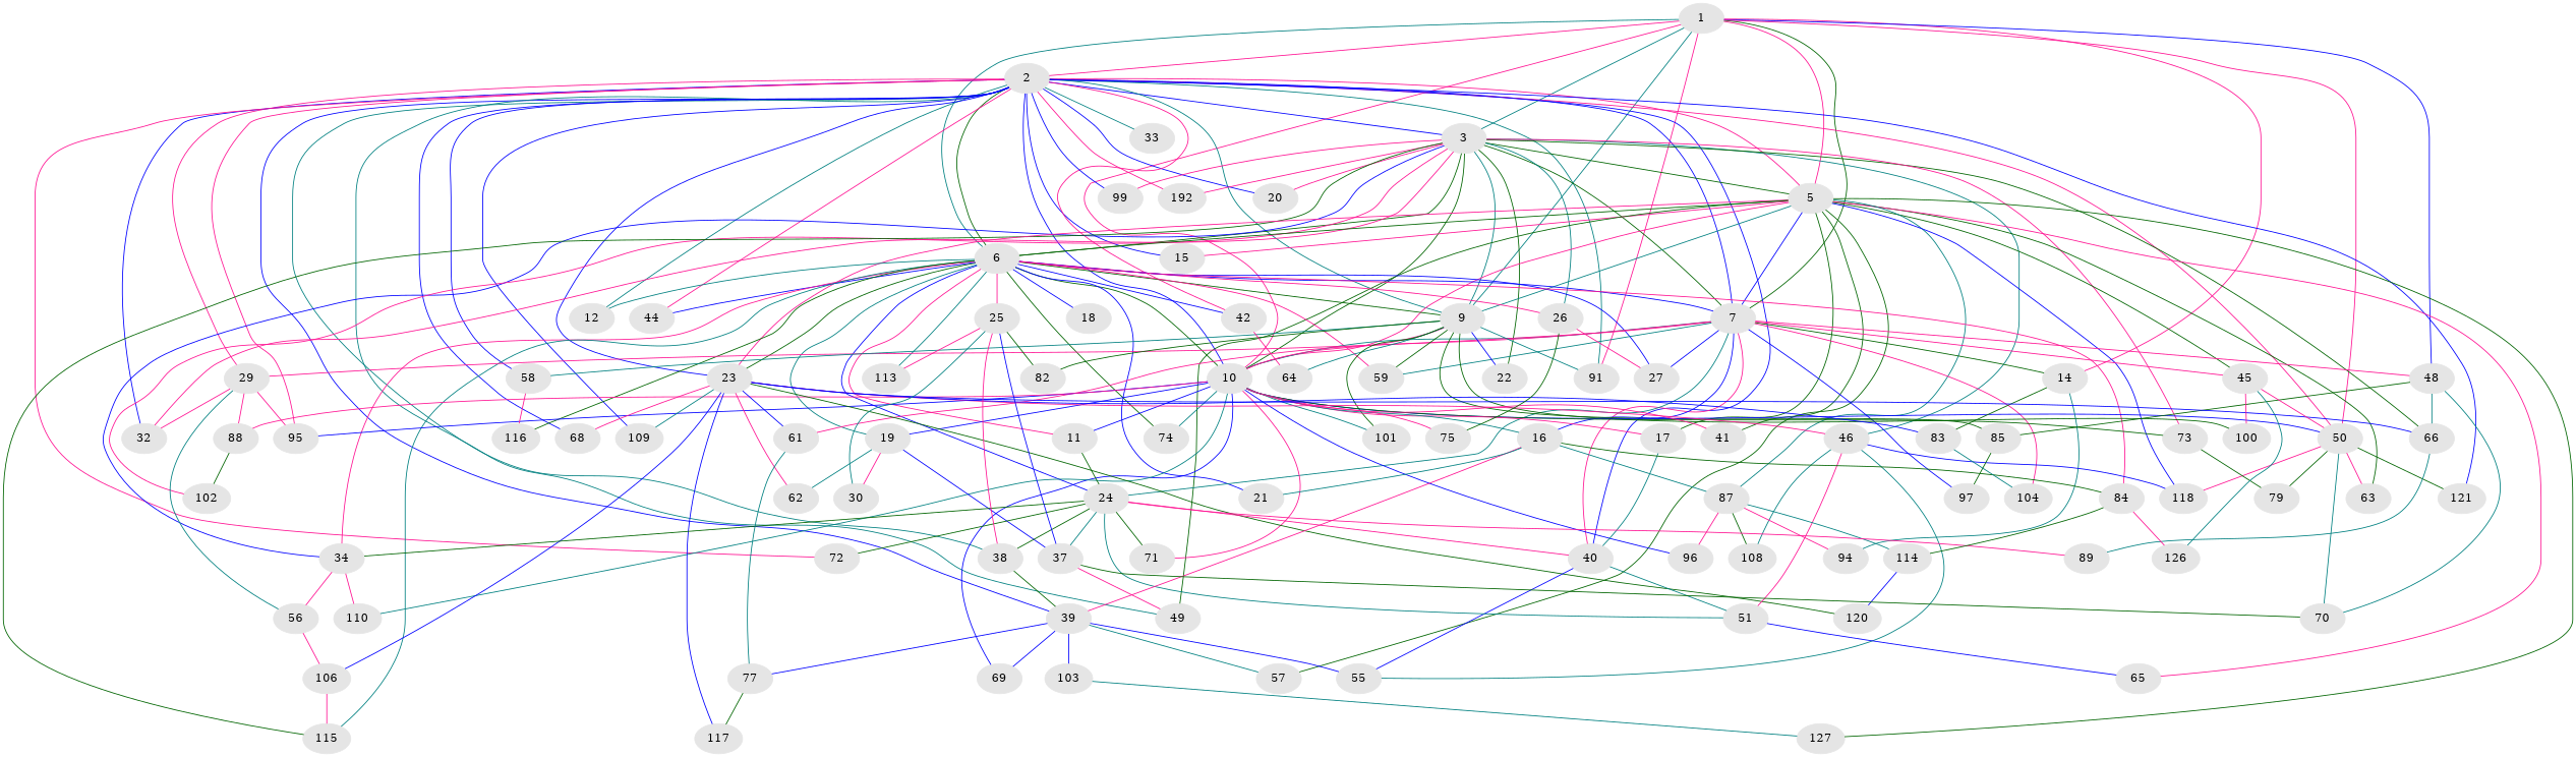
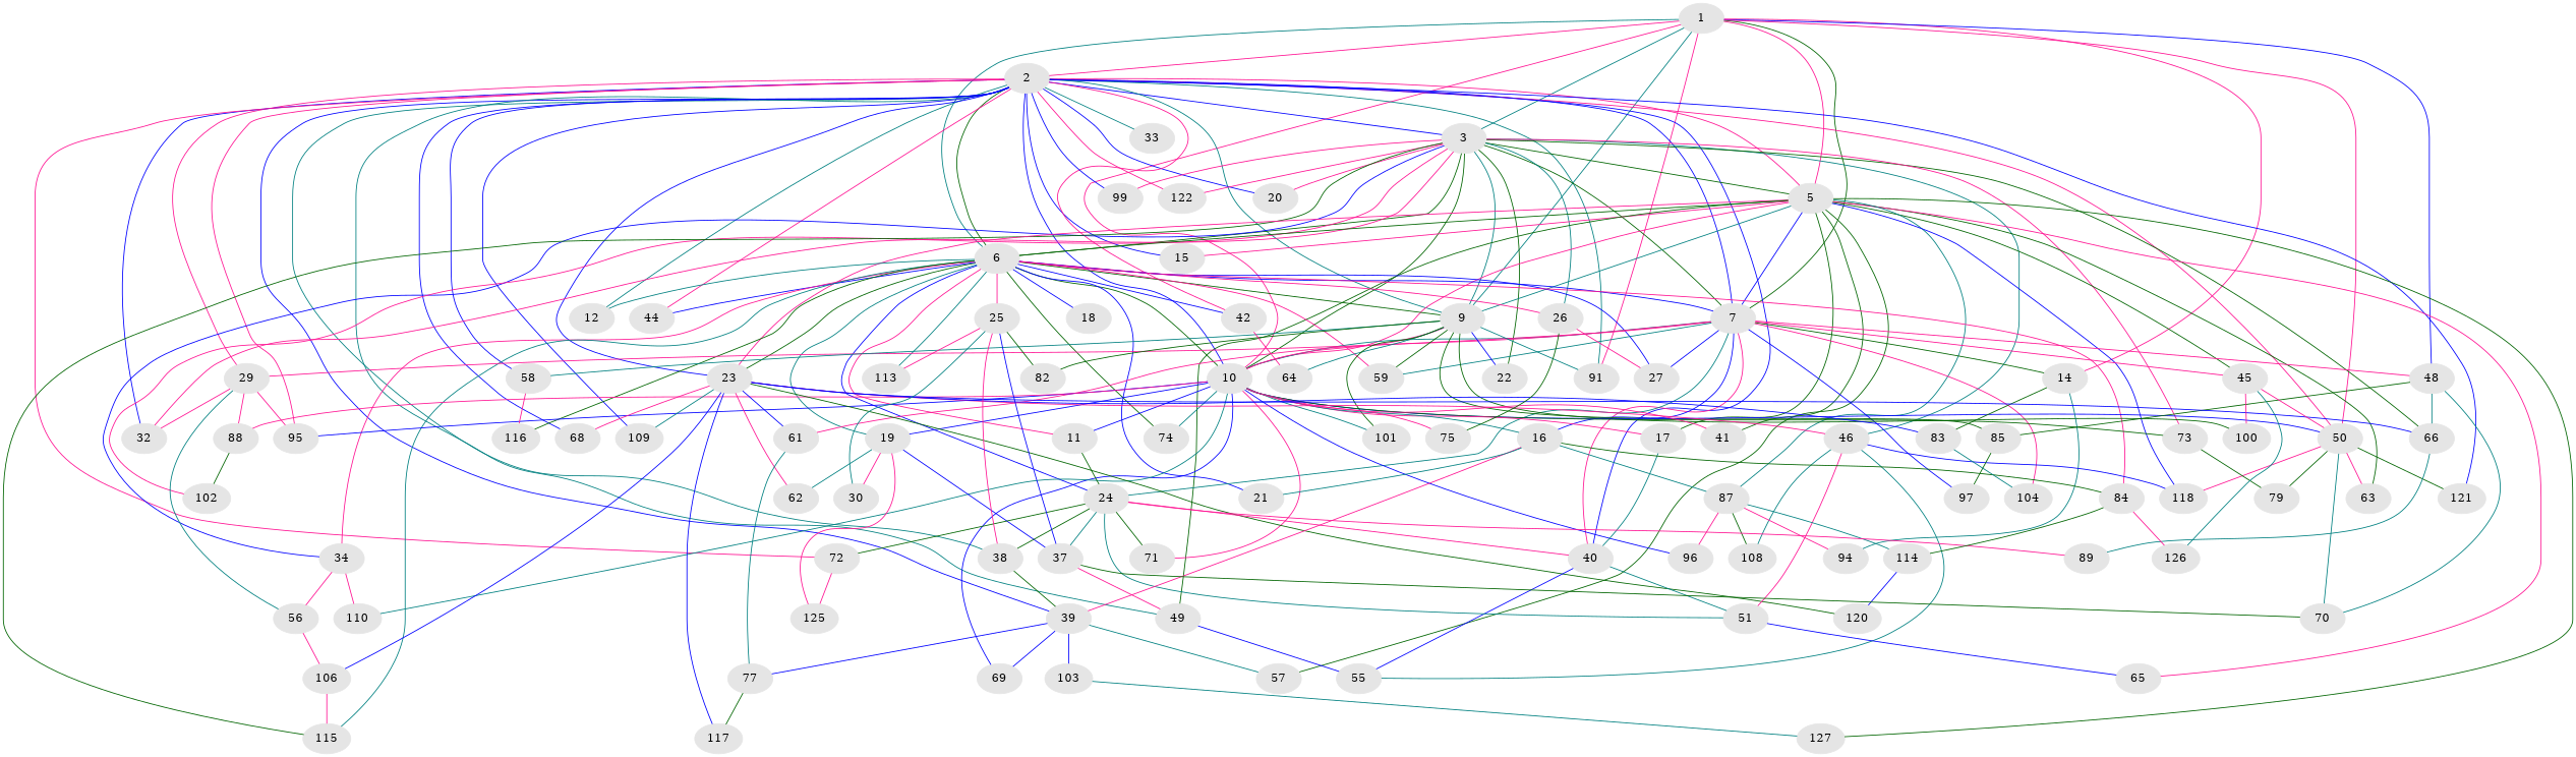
  graph {
    node [color=gray90 style=filled]
    edge [color=deeppink]
    1 [super="+13"]
    2 [super="+4"]
    3 [super="+35"]
    5 [super="+107"]
    6 [super="+8"]
    7 [super="+90"]
    9 [super="+132"]
    10 [super="+78"]
    14
    48
    50 [super="+60"]
    91 [super="+93"]
    12
    15
    20
    23 [super="+47"]
    29
    32 [super="+81"]
    33
    38 [super="+119"]
    39 [super="+54"]
    40 [super="+43"]
    42
    44
    49 [super="+123"]
    58
    68
    72 [super="+86"]
    95 [super="+98"]
    99
    109
    121
-   122 [label=192]
+   122
    26 [super="+53"]
    22
    34 [super="+36"]
    46 [super="+124"]
    66 [super="+129"]
    73
    102
    115 [super="+130"]
    17 [super="+80"]
    41
    45
    57
    63
    65
    87 [super="+96"]
    118
    127
    11
    18
    19
    21
    24 [super="+31"]
    25 [super="+28"]
    27 [super="+67"]
    59
    74
    84
    113
    116
    16
    61 [super="+131"]
    97
    104
    64
    82
    85 [super="+128"]
    100
    101
    69
    71
    75
    88
    n76 [label=96]
    110
    83
    94
    70 [super="+112"]
    79
    62
    106
    117
    120
    56
    55 [super="+111"]
    77
    103
    51 [super="+52"]
+   125
    108
    89
    126
    114
    30 [super="+76"]
    37 [super="+105"]
    1 -- 2 [weight=3]
    1 -- 3 [color=teal]
    1 -- 5
    1 -- 6 [color=teal weight=2]
    1 -- 7 [color=darkgreen]
    1 -- 9 [color=teal]
    1 -- 10
    1 -- 14
    1 -- 48 [color=blue]
    1 -- 50
    1 -- 91
    2 -- 3 [color=blue weight=2]
    2 -- 5 [weight=2]
    2 -- 6 [color=darkgreen weight=4]
    2 -- 7 [color=blue weight=2]
    2 -- 9 [color=teal weight=2]
    2 -- 10 [color=blue weight=2]
    2 -- 50
    2 -- 91 [color=teal]
    2 -- 12 [color=teal]
    2 -- 15 [color=blue]
    2 -- 20 [color=blue]
    2 -- 23 [color=blue]
    2 -- 29
    2 -- 32 [color=blue]
    2 -- 33 [color=teal weight=2]
    2 -- 38 [color=teal]
    2 -- 39 [color=blue]
    2 -- 40 [color=blue]
    2 -- 42
    2 -- 44
    2 -- 49 [color=teal]
    2 -- 58 [color=blue]
    2 -- 68 [color=blue]
    2 -- 72 [weight=2]
    2 -- 95
    2 -- 99 [color=blue]
    2 -- 109 [color=blue]
    2 -- 121 [color=blue]
    2 -- 122
    3 -- 5 [color=darkgreen]
    3 -- 6 [color=darkgreen weight=2]
    3 -- 7 [color=darkgreen]
    3 -- 9 [color=teal weight=2]
    3 -- 10 [color=darkgreen]
    3 -- 20
    3 -- 32
    3 -- 99
    3 -- 122
    3 -- 26 [color=teal]
    3 -- 22 [color=darkgreen]
    3 -- 34 [color=blue]
    3 -- 46 [color=teal]
    3 -- 66 [color=darkgreen]
    3 -- 73
    3 -- 102
    3 -- 115 [color=darkgreen]
    5 -- 6 [color=darkgreen weight=3]
    5 -- 7 [color=blue weight=2]
    5 -- 9 [color=teal]
    5 -- 10
    5 -- 15
    5 -- 23
    5 -- 49 [color=darkgreen]
    5 -- 17 [color=darkgreen]
    5 -- 41 [color=darkgreen]
    5 -- 45 [color=darkgreen]
    5 -- 57 [color=darkgreen]
    5 -- 63 [color=darkgreen]
    5 -- 65
    5 -- 87 [color=teal]
    5 -- 118 [color=blue]
    5 -- 127 [color=darkgreen]
    6 -- 7 [color=blue weight=2]
    6 -- 9 [color=darkgreen weight=3]
    6 -- 10 [color=darkgreen weight=2]
    6 -- 12 [color=teal]
    6 -- 23 [color=darkgreen]
    6 -- 42 [color=blue]
    6 -- 44 [color=blue]
    6 -- 26
    6 -- 34
    6 -- 115 [color=teal]
    6 -- 11
    6 -- 18 [color=blue]
    6 -- 19 [color=teal]
    6 -- 21 [color=blue]
    6 -- 24 [color=blue]
    6 -- 25 [weight=2]
    6 -- 27 [color=blue]
    6 -- 59
    6 -- 74 [color=darkgreen]
    6 -- 84
    6 -- 113 [color=teal]
    6 -- 116 [color=darkgreen]
    7 -- 10 [color=teal]
    7 -- 14 [color=darkgreen]
    7 -- 48
    7 -- 29
    7 -- 40
    7 -- 45
    7 -- 24 [color=teal]
    7 -- 27 [color=blue]
    7 -- 59 [color=teal]
    7 -- 16 [color=blue]
    7 -- 61
    7 -- 97 [color=blue]
    7 -- 104
    9 -- 10
    9 -- 91 [color=teal]
    9 -- 58 [color=teal]
    9 -- 22 [color=blue]
    9 -- 59 [color=darkgreen]
    9 -- 64 [color=teal]
    9 -- 82 [color=darkgreen]
    9 -- 85 [color=darkgreen weight=2]
    9 -- 100 [color=darkgreen]
    9 -- 101 [color=darkgreen]
    10 -- 50 [color=blue]
    10 -- 95 [color=blue]
    10 -- 73 [color=darkgreen]
    10 -- 17
    10 -- 41
    10 -- 11 [color=blue]
    10 -- 19 [color=blue]
    10 -- 74 [color=teal]
    10 -- 16 [color=teal]
    10 -- 101 [color=teal]
    10 -- 69 [color=blue]
    10 -- 71
    10 -- 75
    10 -- 88
    10 -- n76 [color=blue]
    10 -- 110 [color=teal]
    14 -- 83 [color=darkgreen]
    14 -- 94 [color=teal]
    48 -- 66 [color=teal]
    48 -- 85 [color=darkgreen]
    48 -- 70 [color=teal]
    50 -- 121 [color=darkgreen]
    50 -- 63
    50 -- 118
    50 -- 70 [color=teal]
    50 -- 79 [color=darkgreen]
    23 -- 68
    23 -- 109 [color=teal]
    23 -- 46
    23 -- 66 [color=blue]
    23 -- 61 [color=blue]
    23 -- 83 [color=blue]
    23 -- 62
    23 -- 106 [color=blue]
    23 -- 117 [color=blue]
    23 -- 120 [color=darkgreen]
    29 -- 32
    29 -- 95
    29 -- 88
    29 -- 56 [color=teal]
    38 -- 39 [color=darkgreen]
    39 -- 57 [color=teal]
    39 -- 69 [color=blue]
-   39 -- 55 [color=blue]
+   49 -- 55 [color=blue]
    39 -- 77 [color=blue]
    39 -- 103 [color=blue weight=2]
    40 -- 55 [color=blue]
    40 -- 51 [color=teal]
    42 -- 64
    58 -- 116
+   72 -- 125
    26 -- 27
    26 -- 75 [color=darkgreen]
    34 -- 110
    34 -- 56
    46 -- 118 [color=blue]
    46 -- 55 [color=teal]
    46 -- 51
    46 -- 108 [color=teal]
    66 -- 89 [color=teal]
    73 -- 79 [color=darkgreen]
    17 -- 40 [color=teal]
    45 -- 50
    45 -- 100
    45 -- 126 [color=teal]
    87 -- n76
    87 -- 94
    87 -- 108 [color=darkgreen]
    87 -- 114 [color=teal]
    11 -- 24 [color=darkgreen]
    19 -- 62 [color=teal]
+   19 -- 125
    19 -- 30
    19 -- 37 [color=blue]
    24 -- 38 [color=darkgreen]
    24 -- 40
    24 -- 72 [color=darkgreen]
-   24 -- 34 [color=darkgreen]
    24 -- 71 [color=darkgreen]
    24 -- 51 [color=teal]
    24 -- 89
    24 -- 37 [color=teal]
    25 -- 38
    25 -- 113
    25 -- 82 [color=darkgreen]
    25 -- 30 [color=teal]
    25 -- 37 [color=blue]
    84 -- 126
    84 -- 114 [color=darkgreen]
    16 -- 39
    16 -- 87 [color=teal]
    16 -- 21 [color=teal]
    16 -- 84 [color=darkgreen]
    61 -- 77 [color=teal]
    85 -- 97 [color=darkgreen]
    88 -- 102 [color=darkgreen]
    83 -- 104 [color=teal]
    106 -- 115
    56 -- 106
    77 -- 117 [color=darkgreen]
    103 -- 127 [color=teal]
    51 -- 65 [color=blue]
    114 -- 120 [color=blue]
    37 -- 49
    37 -- 70 [color=darkgreen]
  }
